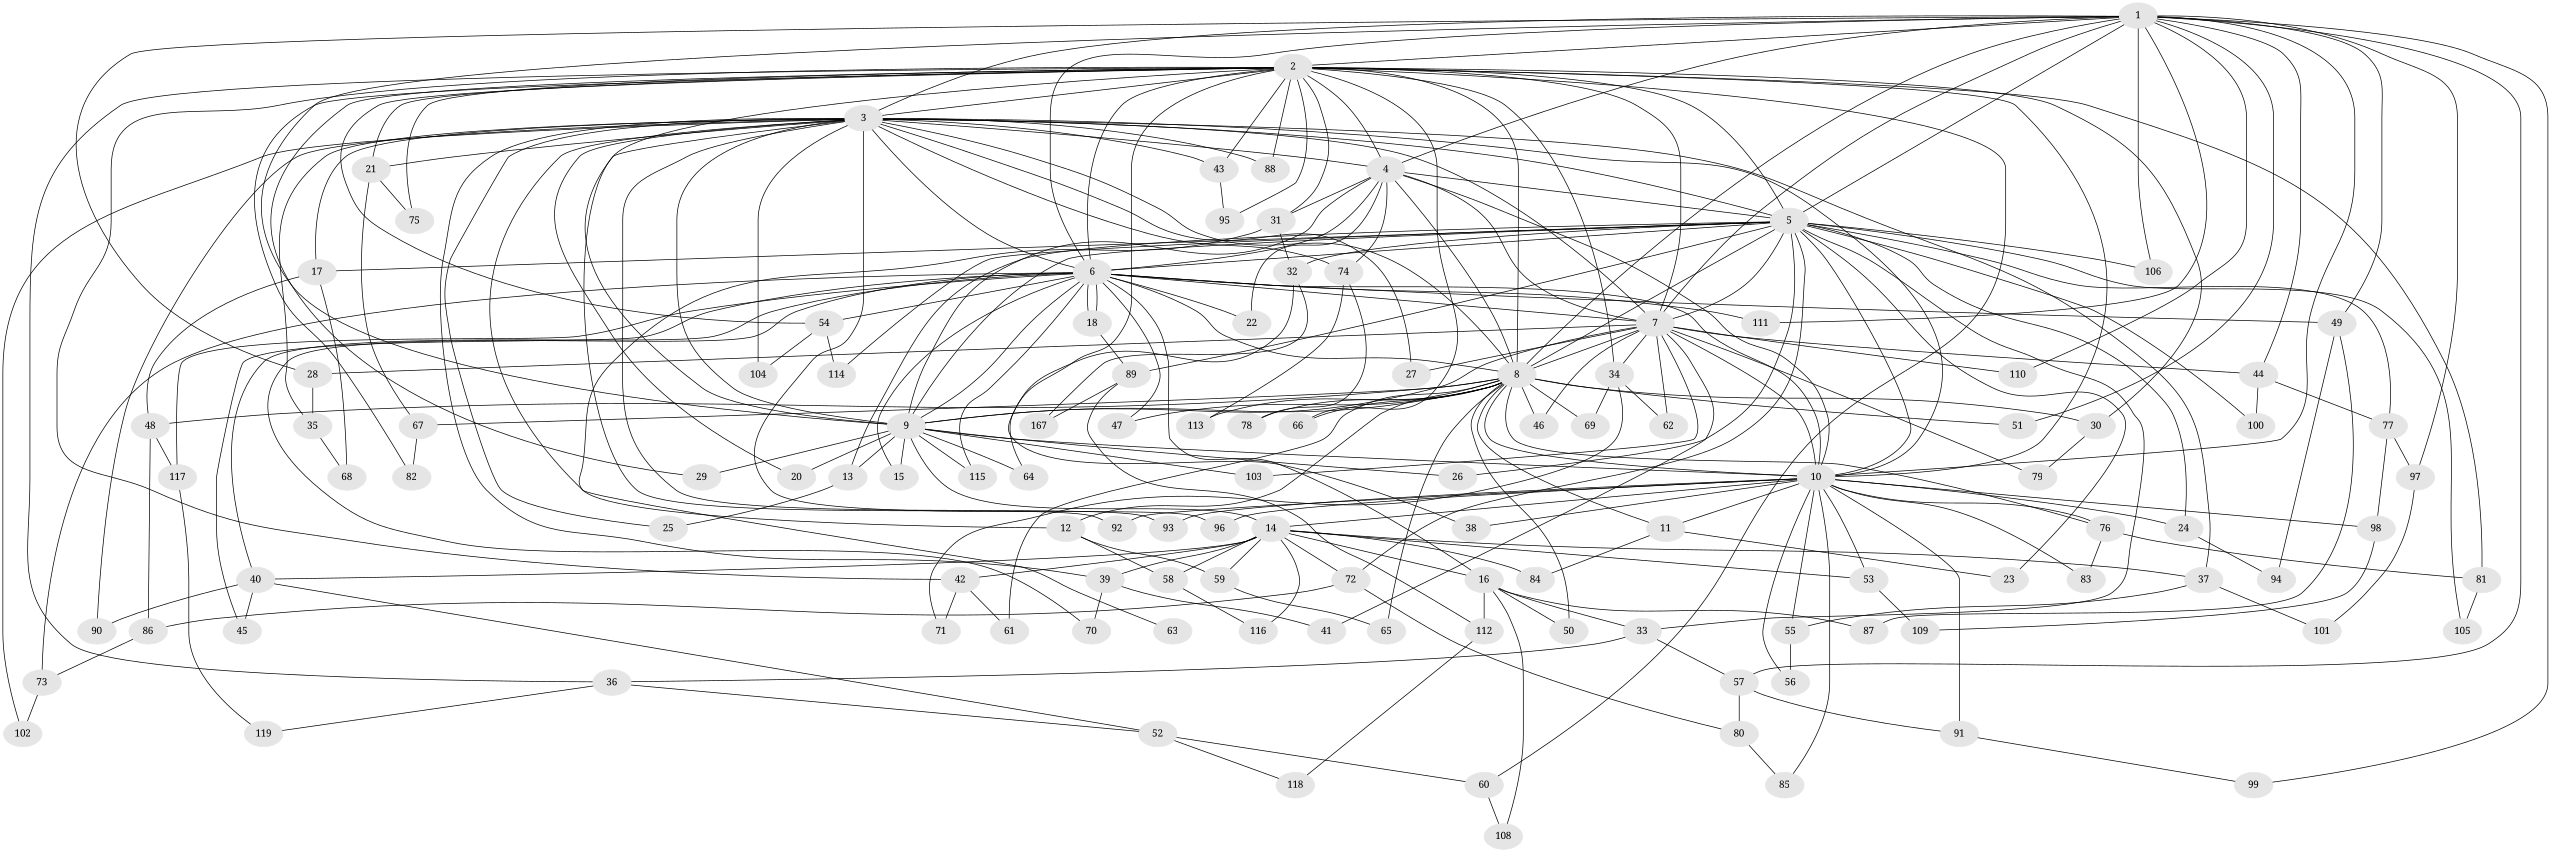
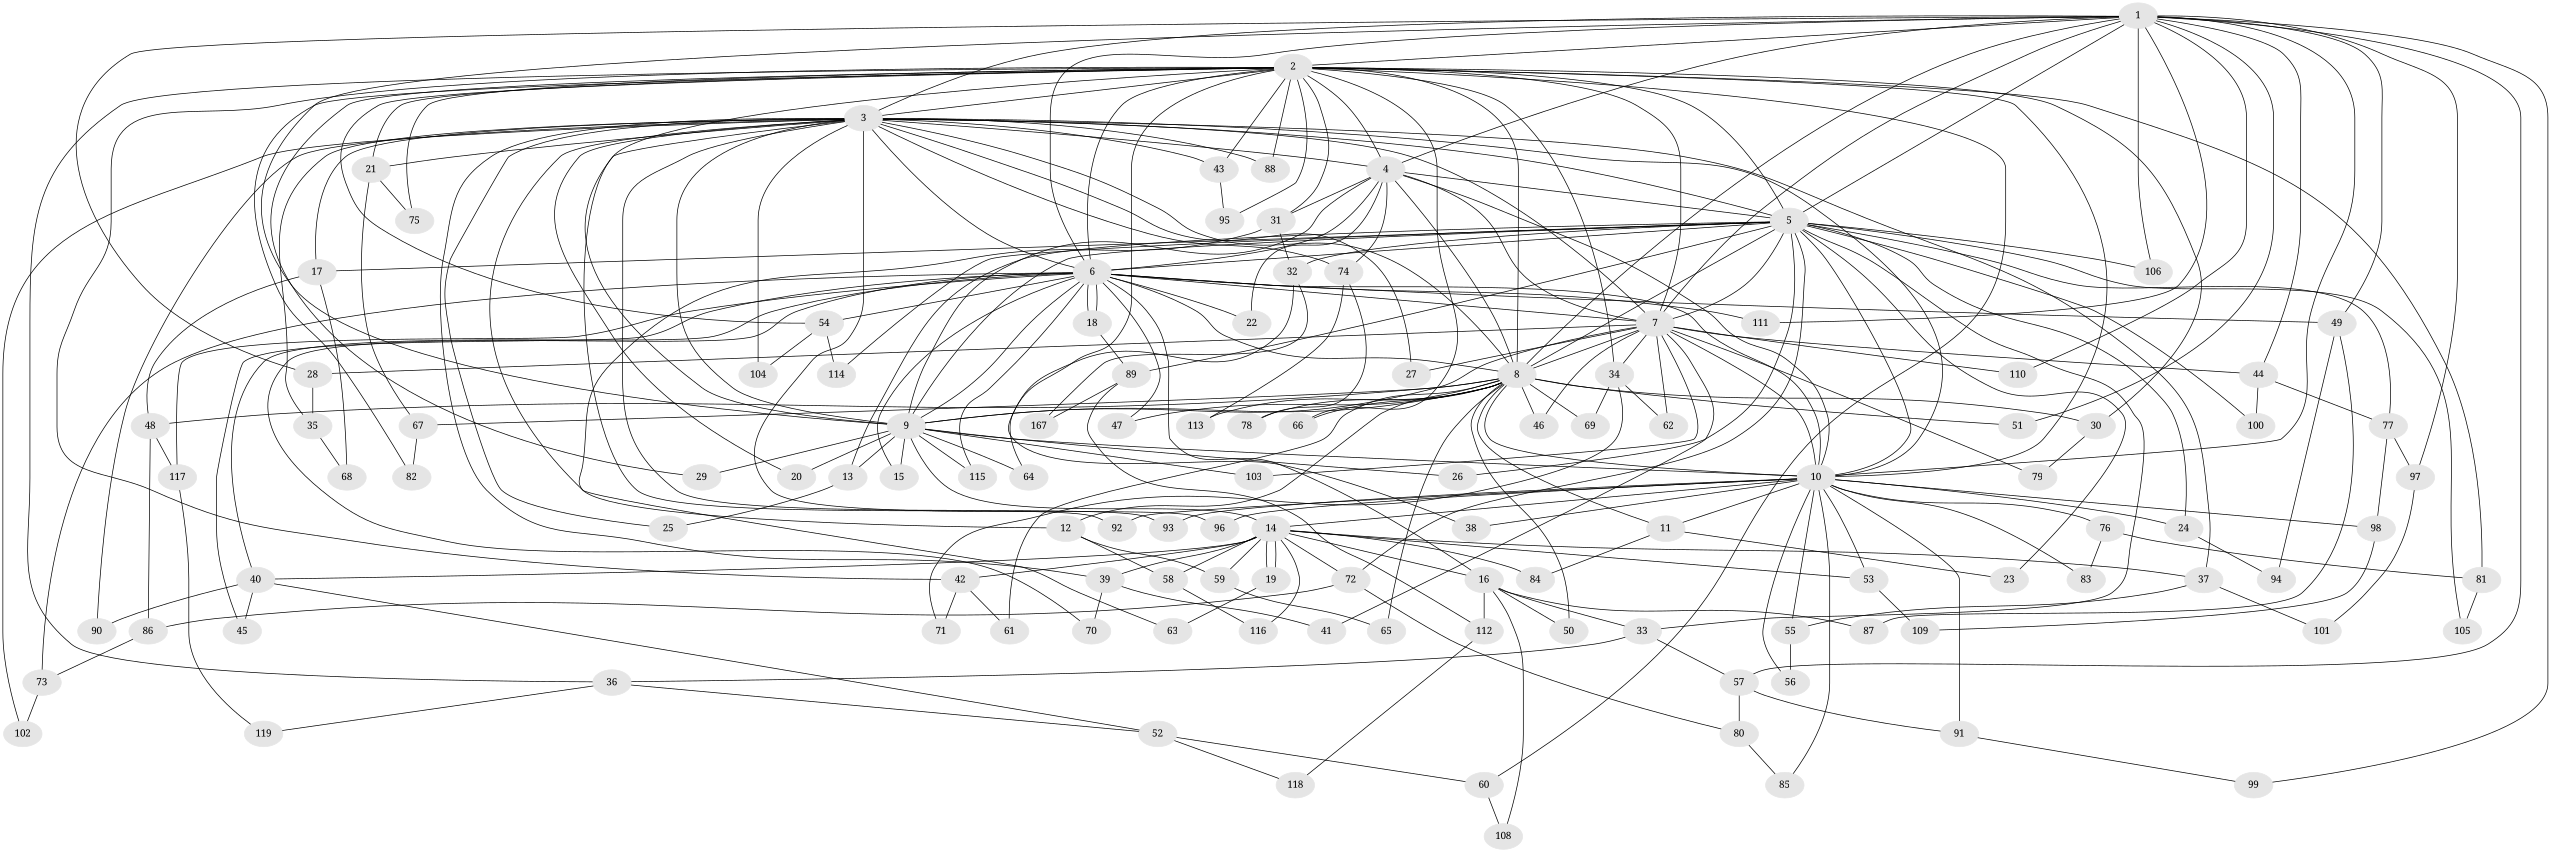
  graph {
    fontname="Noto Serif"
    node [color=gray90 fontname="Noto Serif" style=filled]
    edge [fontname="Noto Serif"]
    1
    2
    3
    4
    5
    6
    7
    8
    9
    10
    28
    44
    49
    51
    57
    97
    99
    106
    110
    111
    21
    29
    30
    31
    34
    36
    38
    42
    43
    54
    60
    66
    75
    81
    82
    88
    95
    12
    17
    20
    25
    27
    35
    37
    39
    74
    90
    92
    93
    96
    102
    104
    22
    13
    23
    24
    26
    32
    33
    72
    77
    89
    100
    105
    114
    15
    16
    18
    40
    45
    47
    70
    73
    115
    117
    41
    46
    62
    79
    103
    11
    48
    50
    61
    65
    67
    69
    76
    78
    113
    14
    64
    53
    55
    56
    83
    85
    91
    98
    87
    94
    80
    101
    63
    71
    52
    119
    108
    58
    59
    68
    n112 [label=167]
    86
    112
    84
+   19
    116
    109
    118
    1 -- 2
    1 -- 3
    1 -- 4
    1 -- 5
    1 -- 6
    1 -- 7
    1 -- 8
    1 -- 9
    1 -- 10
    1 -- 28
    1 -- 44
    1 -- 49
    1 -- 51
    1 -- 57
    1 -- 97
    1 -- 99
    1 -- 106
    1 -- 110
    1 -- 111
    2 -- 3
    2 -- 4
    2 -- 5
    2 -- 6
    2 -- 7
    2 -- 8
    2 -- 9
    2 -- 10
    2 -- 21
    2 -- 29
    2 -- 30
    2 -- 31
    2 -- 34
    2 -- 36
    2 -- 38
    2 -- 42
    2 -- 43
    2 -- 54
    2 -- 60
    2 -- 66
    2 -- 75
    2 -- 81
    2 -- 82
    2 -- 88
    2 -- 95
    3 -- 4
    3 -- 5
    3 -- 6
    3 -- 7
    3 -- 8
    3 -- 9
    3 -- 10
    3 -- 21
    3 -- 43
    3 -- 88
    3 -- 12
    3 -- 17
    3 -- 20
    3 -- 25
    3 -- 27
    3 -- 35
    3 -- 37
    3 -- 39
    3 -- 74
    3 -- 90
    3 -- 92
    3 -- 93
    3 -- 96
    3 -- 102
    3 -- 104
    4 -- 5
    4 -- 6
    4 -- 7
    4 -- 8
    4 -- 9
    4 -- 10
    4 -- 31
    4 -- 74
    4 -- 22
    5 -- 6
    5 -- 7
    5 -- 8
    5 -- 9
    5 -- 10
    5 -- 106
    5 -- 17
    5 -- 13
    5 -- 23
    5 -- 24
    5 -- 26
    5 -- 32
    5 -- 33
    5 -- 72
    5 -- 77
    5 -- 89
    5 -- 100
    5 -- 105
    5 -- 114
    6 -- 7
    6 -- 8
    6 -- 9
    6 -- 10
    6 -- 49
    6 -- 111
    6 -- 54
    6 -- 22
    6 -- 15
    6 -- 16
    6 -- 18
    6 -- 18
    6 -- 40
    6 -- 45
    6 -- 47
    6 -- 70
    6 -- 73
    6 -- 115
    6 -- 117
    7 -- 8
    7 -- 9
    7 -- 10
    7 -- 28
    7 -- 44
    7 -- 110
    7 -- 34
    7 -- 27
    7 -- 41
    7 -- 46
    7 -- 62
    7 -- 79
    7 -- 103
    8 -- 9
    8 -- 10
    8 -- 51
    8 -- 30
    8 -- 66
    8 -- 12
    8 -- 47
    8 -- 46
    8 -- 11
    8 -- 48
    8 -- 50
    8 -- 61
    8 -- 65
    8 -- 67
    8 -- 69
-   8 -- 76
    8 -- 78
    8 -- 113
    9 -- 10
    9 -- 29
    9 -- 20
    9 -- 13
    9 -- 26
    9 -- 15
    9 -- 115
    9 -- 103
    9 -- 14
    9 -- 64
    10 -- 38
    10 -- 92
    10 -- 93
    10 -- 96
    10 -- 24
    10 -- 11
    10 -- 76
    10 -- 14
    10 -- 53
    10 -- 55
    10 -- 56
    10 -- 83
    10 -- 85
    10 -- 91
    10 -- 98
    28 -- 35
    44 -- 77
    44 -- 100
    49 -- 87
    49 -- 94
    57 -- 91
    57 -- 80
    97 -- 101
    21 -- 75
    21 -- 67
    30 -- 79
    31 -- 32
    31 -- 63
    34 -- 62
    34 -- 69
    34 -- 71
    36 -- 52
    36 -- 119
    42 -- 61
    42 -- 71
    43 -- 95
    54 -- 104
    54 -- 114
    60 -- 108
    81 -- 105
    12 -- 58
    12 -- 59
    17 -- 48
    17 -- 68
    35 -- 68
    37 -- 55
    37 -- 101
    39 -- 70
    39 -- 41
    74 -- 78
    74 -- 113
    13 -- 25
    24 -- 94
    32 -- 64
    32 -- n112
    33 -- 57
    33 -- 36
    72 -- 80
    72 -- 86
    77 -- 97
    77 -- 98
    89 -- n112
    89 -- 112
    16 -- 33
    16 -- 50
    16 -- 87
    16 -- 108
    16 -- 112
    18 -- 89
    40 -- 90
    40 -- 45
    40 -- 52
    73 -- 102
    117 -- 119
    11 -- 23
    11 -- 84
    48 -- 117
    48 -- 86
    67 -- 82
    76 -- 81
    76 -- 83
    14 -- 42
    14 -- 37
    14 -- 39
    14 -- 72
    14 -- 16
    14 -- 40
    14 -- 53
    14 -- 58
    14 -- 59
    14 -- 84
+   14 -- 19
+   14 -- 19
    14 -- 116
    53 -- 109
    55 -- 56
    91 -- 99
    98 -- 109
    80 -- 85
    52 -- 60
    52 -- 118
    58 -- 116
    59 -- 65
    86 -- 73
    112 -- 118
+   19 -- 63
  }
